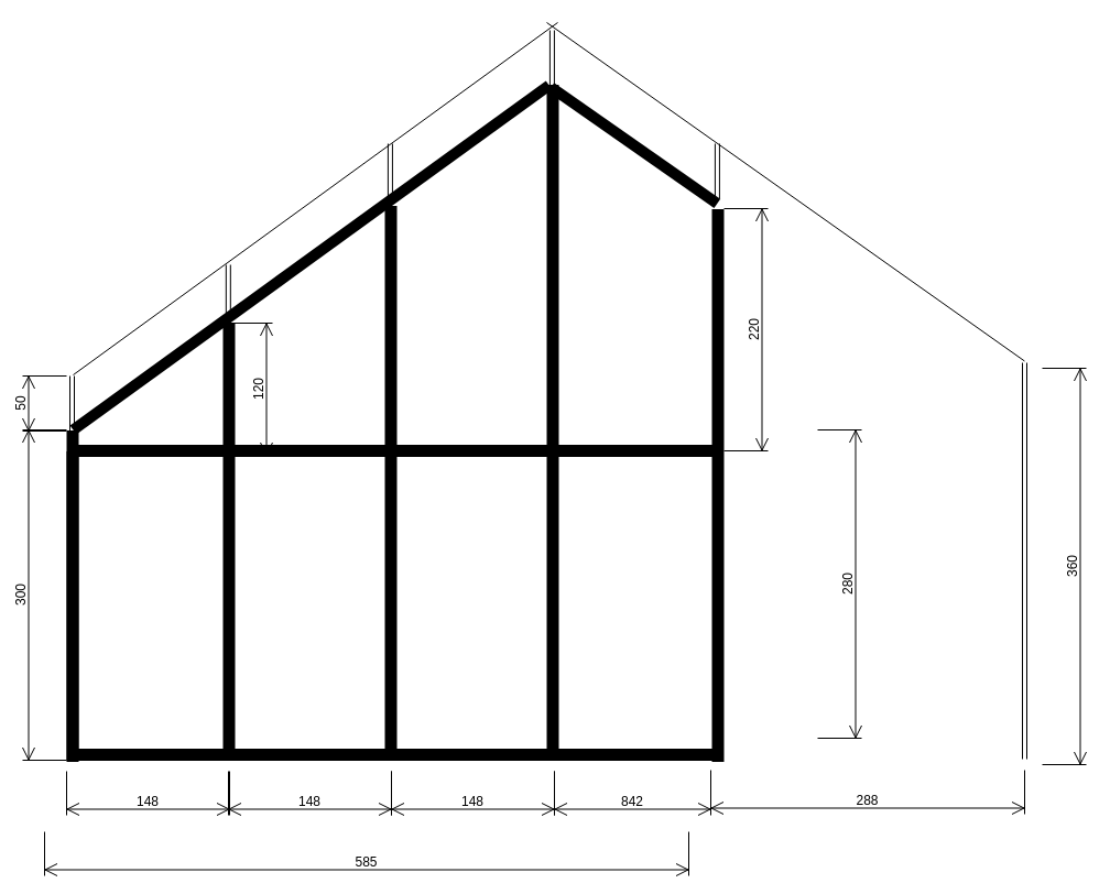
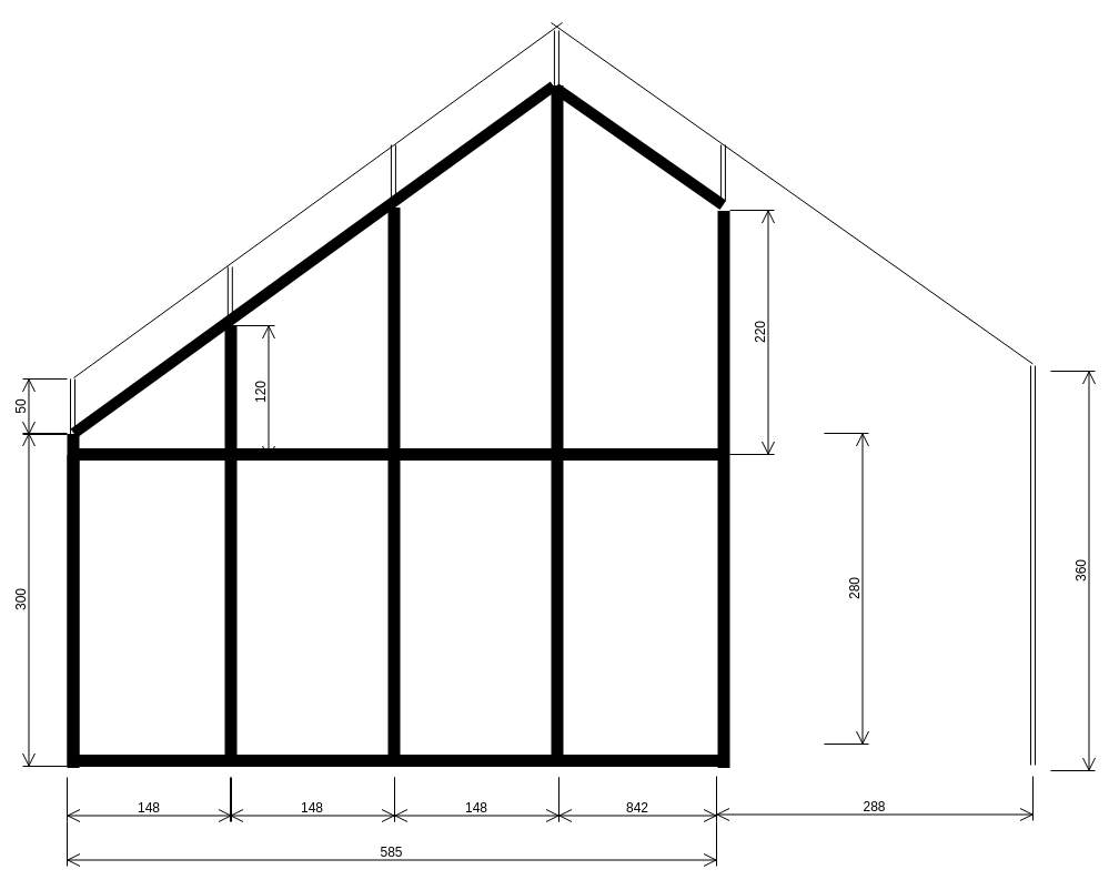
  <mxCell id="0" />
  <mxCell id="1" parent="0" />
  <mxCell id="2" value="" style="verticalLabelPosition=bottom;html=1;verticalAlign=top;align=center;shape=mxgraph.floorplan.wall;fillColor=strokeColor;direction=south;" parent="1" vertex="1"><mxGeometry x="646" y="411" width="11" height="280" as="geometry" /></mxCell>
  <mxCell id="3" value="" style="verticalLabelPosition=bottom;html=1;verticalAlign=top;align=center;shape=mxgraph.floorplan.wall;fillColor=strokeColor;direction=south;" parent="1" vertex="1"><mxGeometry x="496" y="77" width="11" height="613" as="geometry" /></mxCell>
  <mxCell id="4" value="" style="endArrow=none;html=1;rounded=0;entryX=0.003;entryY=0.649;entryDx=0;entryDy=0;entryPerimeter=0;exitX=-0.026;exitY=0.561;exitDx=0;exitDy=0;exitPerimeter=0;strokeWidth=10;" parent="1" source="5" target="3" edge="1"><mxGeometry width="50" height="50" relative="1" as="geometry"><mxPoint x="926" y="380.04" as="sourcePoint" /><mxPoint x="526" y="40" as="targetPoint" /></mxGeometry></mxCell>
  <mxCell id="5" value="" style="verticalLabelPosition=bottom;html=1;verticalAlign=top;align=center;shape=mxgraph.floorplan.wall;fillColor=strokeColor;direction=south;" parent="1" vertex="1"><mxGeometry x="646" y="190" width="11" height="220" as="geometry" /></mxCell>
  <mxCell id="6" value="" style="endArrow=none;html=1;rounded=0;exitX=-0.007;exitY=0.642;exitDx=0;exitDy=0;exitPerimeter=0;" parent="1" edge="1"><mxGeometry width="50" height="50" relative="1" as="geometry"><mxPoint x="929.938" y="327.48" as="sourcePoint" /><mxPoint x="496" y="20" as="targetPoint" /></mxGeometry></mxCell>
  <mxCell id="7" value="" style="verticalLabelPosition=bottom;html=1;verticalAlign=top;align=center;shape=mxgraph.floorplan.wall;fillColor=strokeColor;" parent="1" vertex="1"><mxGeometry x="355" y="680" width="290" height="10" as="geometry" /></mxCell>
  <mxCell id="8" value="" style="verticalLabelPosition=bottom;html=1;verticalAlign=top;align=center;shape=mxgraph.floorplan.wall;fillColor=strokeColor;direction=south;" parent="1" vertex="1"><mxGeometry x="349" y="410" width="11" height="280" as="geometry" /></mxCell>
  <mxCell id="9" value="" style="verticalLabelPosition=bottom;html=1;verticalAlign=top;align=center;shape=mxgraph.floorplan.wall;fillColor=strokeColor;direction=south;" parent="1" vertex="1"><mxGeometry x="349" y="187" width="11" height="220" as="geometry" /></mxCell>
  <mxCell id="10" value="360" style="shape=dimension;direction=north;whiteSpace=wrap;html=1;align=center;points=[];verticalAlign=bottom;labelBackgroundColor=none;horizontal=0;spacingBottom=3;" parent="1" vertex="1"><mxGeometry x="946" y="334" width="40" height="360" as="geometry" /></mxCell>
  <mxCell id="11" value="288" style="shape=dimension;whiteSpace=wrap;html=1;align=center;points=[];verticalAlign=bottom;spacingBottom=3;labelBackgroundColor=none;" parent="1" vertex="1"><mxGeometry x="645" y="699" width="285" height="40" as="geometry" /></mxCell>
  <mxCell id="12" value="842" style="shape=dimension;whiteSpace=wrap;html=1;align=center;points=[];verticalAlign=bottom;spacingBottom=3;labelBackgroundColor=none;" parent="1" vertex="1"><mxGeometry x="503" y="700" width="142" height="40" as="geometry" /></mxCell>
  <mxCell id="13" value="148" style="shape=dimension;whiteSpace=wrap;html=1;align=center;points=[];verticalAlign=bottom;spacingBottom=3;labelBackgroundColor=none;" parent="1" vertex="1"><mxGeometry x="355" y="700" width="148" height="40" as="geometry" /></mxCell>
  <mxCell id="14" value="280" style="shape=dimension;direction=north;whiteSpace=wrap;html=1;align=center;points=[];verticalAlign=bottom;labelBackgroundColor=none;horizontal=0;spacingBottom=3;" parent="1" vertex="1"><mxGeometry x="742" y="390" width="40" height="280" as="geometry" /></mxCell>
  <mxCell id="15" value="220" style="shape=dimension;direction=north;whiteSpace=wrap;html=1;align=center;points=[];verticalAlign=bottom;labelBackgroundColor=none;horizontal=0;spacingBottom=3;" parent="1" vertex="1"><mxGeometry x="657" y="189" width="40" height="220" as="geometry" /></mxCell>
  <mxCell id="16" value="" style="verticalLabelPosition=bottom;html=1;verticalAlign=top;align=center;shape=mxgraph.floorplan.wall;fillColor=strokeColor;" parent="1" vertex="1"><mxGeometry x="62" y="404" width="585" height="10" as="geometry" /></mxCell>
- <mxCell id="17" value="585" style="shape=dimension;whiteSpace=wrap;html=1;align=center;points=[];verticalAlign=bottom;spacingBottom=3;labelBackgroundColor=none;" parent="1" vertex="1"><mxGeometry x="40" y="755" width="585" height="40" as="geometry" /></mxCell>
+ <mxCell id="17" value="585" style="shape=dimension;whiteSpace=wrap;html=1;align=center;points=[];verticalAlign=bottom;spacingBottom=3;labelBackgroundColor=none;" parent="1" vertex="1"><mxGeometry x="60" y="740" width="585" height="40" as="geometry" /></mxCell>
  <mxCell id="18" value="" style="verticalLabelPosition=bottom;html=1;verticalAlign=top;align=center;shape=mxgraph.floorplan.wall;fillColor=strokeColor;direction=south;" parent="1" vertex="1"><mxGeometry x="60" y="410" width="11" height="280" as="geometry" /></mxCell>
  <mxCell id="19" value="" style="verticalLabelPosition=bottom;html=1;verticalAlign=top;align=center;shape=mxgraph.floorplan.wall;fillColor=strokeColor;" parent="1" vertex="1"><mxGeometry x="62" y="680" width="585" height="10" as="geometry" /></mxCell>
  <mxCell id="20" value="" style="verticalLabelPosition=bottom;html=1;verticalAlign=top;align=center;shape=mxgraph.floorplan.wall;fillColor=strokeColor;direction=south;" parent="1" vertex="1"><mxGeometry x="202" y="410" width="11" height="280" as="geometry" /></mxCell>
  <mxCell id="21" value="148" style="shape=dimension;whiteSpace=wrap;html=1;align=center;points=[];verticalAlign=bottom;spacingBottom=3;labelBackgroundColor=none;" parent="1" vertex="1"><mxGeometry x="207" y="700" width="148" height="40" as="geometry" /></mxCell>
  <mxCell id="22" value="148" style="shape=dimension;whiteSpace=wrap;html=1;align=center;points=[];verticalAlign=bottom;spacingBottom=3;labelBackgroundColor=none;" parent="1" vertex="1"><mxGeometry x="60" y="700" width="148" height="40" as="geometry" /></mxCell>
  <mxCell id="23" value="" style="endArrow=none;html=1;rounded=0;entryX=0;entryY=0.802;entryDx=0;entryDy=0;entryPerimeter=0;strokeWidth=10;" parent="1" target="3" edge="1"><mxGeometry width="50" height="50" relative="1" as="geometry"><mxPoint x="66" y="390" as="sourcePoint" /><mxPoint x="514" y="83" as="targetPoint" /></mxGeometry></mxCell>
  <mxCell id="24" value="" style="endArrow=none;html=1;rounded=0;" parent="1" edge="1"><mxGeometry width="50" height="50" relative="1" as="geometry"><mxPoint x="66" y="340" as="sourcePoint" /><mxPoint x="506" y="20" as="targetPoint" /></mxGeometry></mxCell>
  <mxCell id="25" value="" style="verticalLabelPosition=bottom;html=1;verticalAlign=top;align=center;shape=mxgraph.floorplan.wall;fillColor=strokeColor;direction=south;" parent="1" vertex="1"><mxGeometry x="60" y="391" width="11" height="300" as="geometry" /></mxCell>
  <mxCell id="26" value="120" style="shape=dimension;direction=north;whiteSpace=wrap;html=1;align=center;points=[];verticalAlign=bottom;labelBackgroundColor=none;horizontal=0;spacingBottom=3;" parent="1" vertex="1"><mxGeometry x="207" y="293" width="40" height="120" as="geometry" /></mxCell>
  <mxCell id="27" value="" style="verticalLabelPosition=bottom;html=1;verticalAlign=top;align=center;shape=mxgraph.floorplan.wall;fillColor=strokeColor;direction=south;" parent="1" vertex="1"><mxGeometry x="202" y="294" width="11" height="120" as="geometry" /></mxCell>
  <mxCell id="28" value="50" style="shape=dimension;direction=south;whiteSpace=wrap;html=1;align=center;points=[];verticalAlign=top;labelBackgroundColor=none;horizontal=0;spacingTop=-15;" parent="1" vertex="1"><mxGeometry x="20" y="341" width="40" height="50" as="geometry" /></mxCell>
  <mxCell id="29" value="" style="shape=link;endArrow=classic;html=1;rounded=0;" parent="1" edge="1"><mxGeometry width="50" height="50" relative="1" as="geometry"><mxPoint x="65" y="391" as="sourcePoint" /><mxPoint x="65" y="341" as="targetPoint" /></mxGeometry></mxCell>
  <mxCell id="30" value="" style="shape=link;endArrow=classic;html=1;rounded=0;" parent="1" edge="1"><mxGeometry width="50" height="50" relative="1" as="geometry"><mxPoint x="650.91" y="180" as="sourcePoint" /><mxPoint x="650.91" y="130" as="targetPoint" /></mxGeometry></mxCell>
  <mxCell id="31" value="" style="shape=link;endArrow=classic;html=1;rounded=0;" parent="1" edge="1"><mxGeometry width="50" height="50" relative="1" as="geometry"><mxPoint x="206.82" y="290" as="sourcePoint" /><mxPoint x="206.82" y="240" as="targetPoint" /></mxGeometry></mxCell>
  <mxCell id="32" value="" style="shape=link;endArrow=classic;html=1;rounded=0;" parent="1" edge="1"><mxGeometry width="50" height="50" relative="1" as="geometry"><mxPoint x="353.91" y="180" as="sourcePoint" /><mxPoint x="353.91" y="130" as="targetPoint" /></mxGeometry></mxCell>
  <mxCell id="33" value="" style="shape=link;endArrow=classic;html=1;rounded=0;" parent="1" edge="1"><mxGeometry width="50" height="50" relative="1" as="geometry"><mxPoint x="500.91" y="77" as="sourcePoint" /><mxPoint x="500.91" y="27" as="targetPoint" /></mxGeometry></mxCell>
  <mxCell id="34" value="" style="shape=link;endArrow=classic;html=1;rounded=0;" parent="1" edge="1"><mxGeometry width="50" height="50" relative="1" as="geometry"><mxPoint x="930" y="689" as="sourcePoint" /><mxPoint x="930" y="329" as="targetPoint" /></mxGeometry></mxCell>
  <mxCell id="35" value="300" style="shape=dimension;direction=south;whiteSpace=wrap;html=1;align=center;points=[];verticalAlign=top;labelBackgroundColor=none;horizontal=0;spacingTop=-15;" parent="1" vertex="1"><mxGeometry x="20" y="390" width="40" height="300" as="geometry" /></mxCell>
